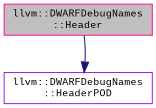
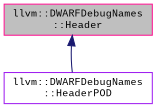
  digraph {
    fontname="Liberation Mono"
    node [fontname="Liberation Mono" fontsize=10 shape=box]
    n1 [color=deeppink fillcolor=grey75 fontcolor=black height=0.2 label="llvm::DWARFDebugNames\l::Header" style=filled width=0.4]
    n2 [color=purple height=0.2 label="llvm::DWARFDebugNames\l::HeaderPOD" width=0.4]
-   n2 -> n1 [color=midnightblue dir=back fontname="Liberation Mono" fontsize=10 labelfontname=Helvetica labelfontsize=10 style=solid]
+   n1 -> n2 [color=midnightblue dir=back fontname="Liberation Mono" fontsize=10 labelfontname=Helvetica labelfontsize=10 style=solid]
  }
